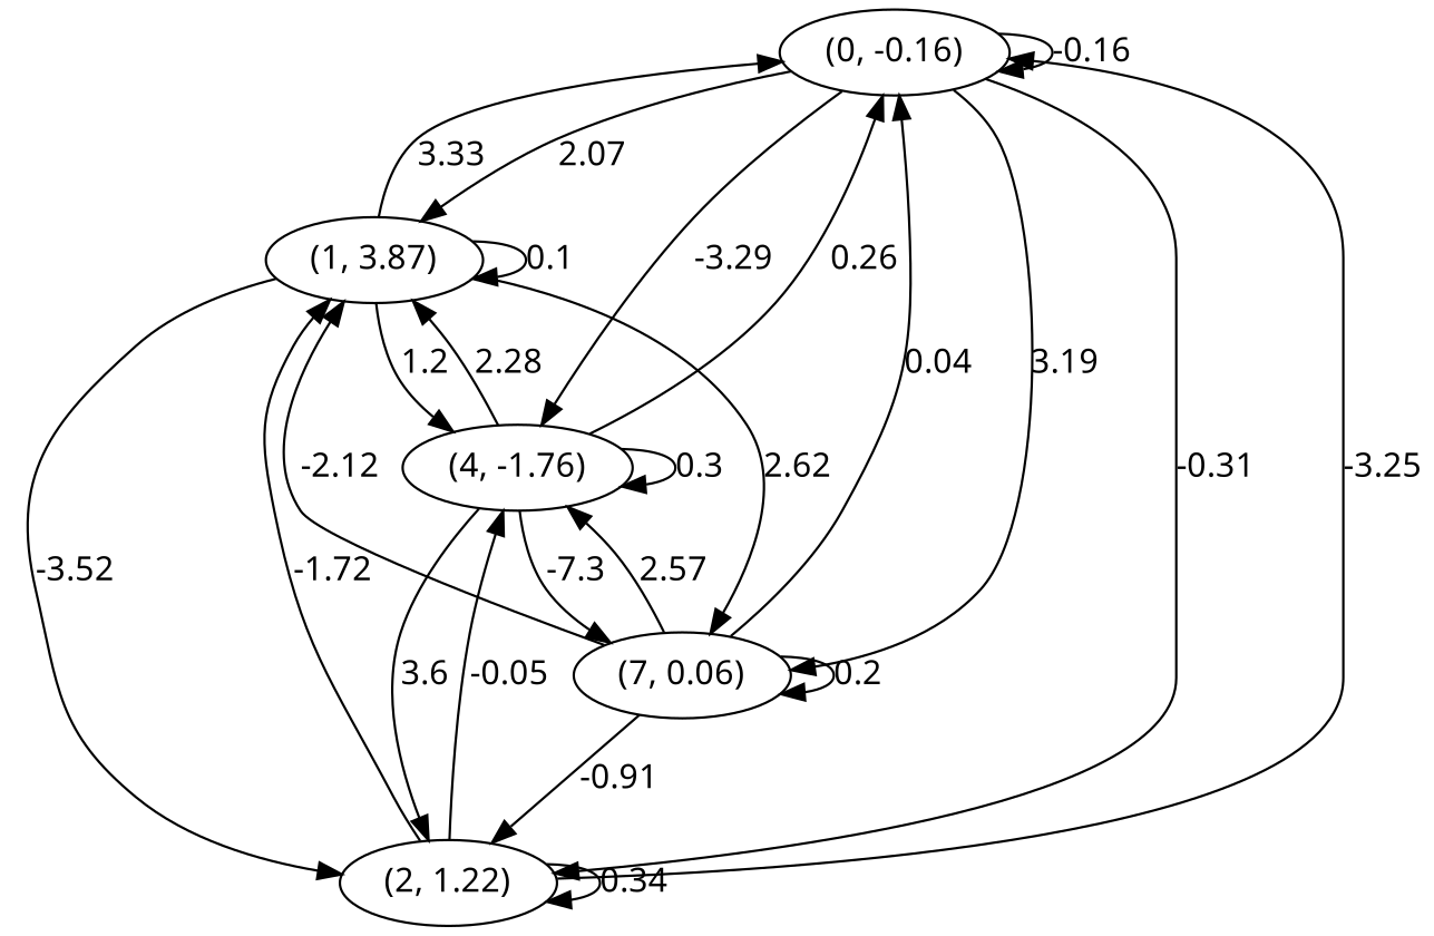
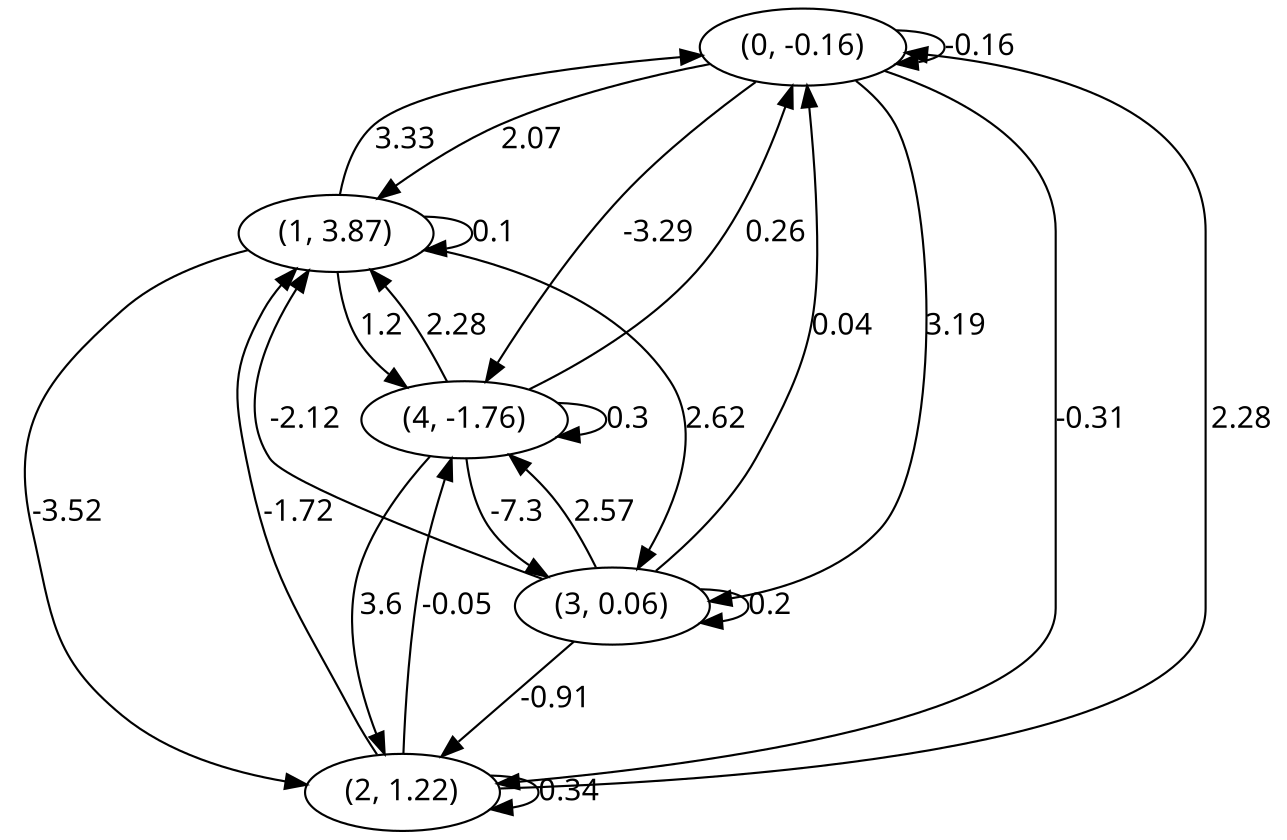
  digraph {
    fontname="Noto Sans"
    node [fontname="Noto Sans"]
    edge [fontname="Noto Sans"]
    n1 [label="(0, -0.16)"]
    n2 [label="(1, 3.87)"]
    n3 [label="(2, 1.22)"]
-   n4 [label="(7, 0.06)"]
+   n4 [label="(3, 0.06)"]
    n5 [label="(4, -1.76)"]
    n1 -> n1 [label=-0.16]
    n1 -> n2 [label=2.07]
    n1 -> n3 [label=-0.31]
    n1 -> n4 [label=3.19]
    n1 -> n5 [label=-3.29]
    n2 -> n1 [label=3.33]
    n2 -> n2 [label=0.1]
    n2 -> n3 [label=-3.52]
    n2 -> n4 [label=2.62]
    n2 -> n5 [label=1.2]
-   n3 -> n1 [label=-3.25]
+   n3 -> n1 [label=2.28]
    n3 -> n2 [label=-1.72]
    n3 -> n3 [label=0.34]
    n3 -> n5 [label=-0.05]
    n4 -> n1 [label=0.04]
    n4 -> n2 [label=-2.12]
    n4 -> n3 [label=-0.91]
    n4 -> n4 [label=0.2]
    n4 -> n5 [label=2.57]
    n5 -> n1 [label=0.26]
    n5 -> n2 [label=2.28]
    n5 -> n3 [label=3.6]
    n5 -> n4 [label=-7.3]
    n5 -> n5 [label=0.3]
  }
